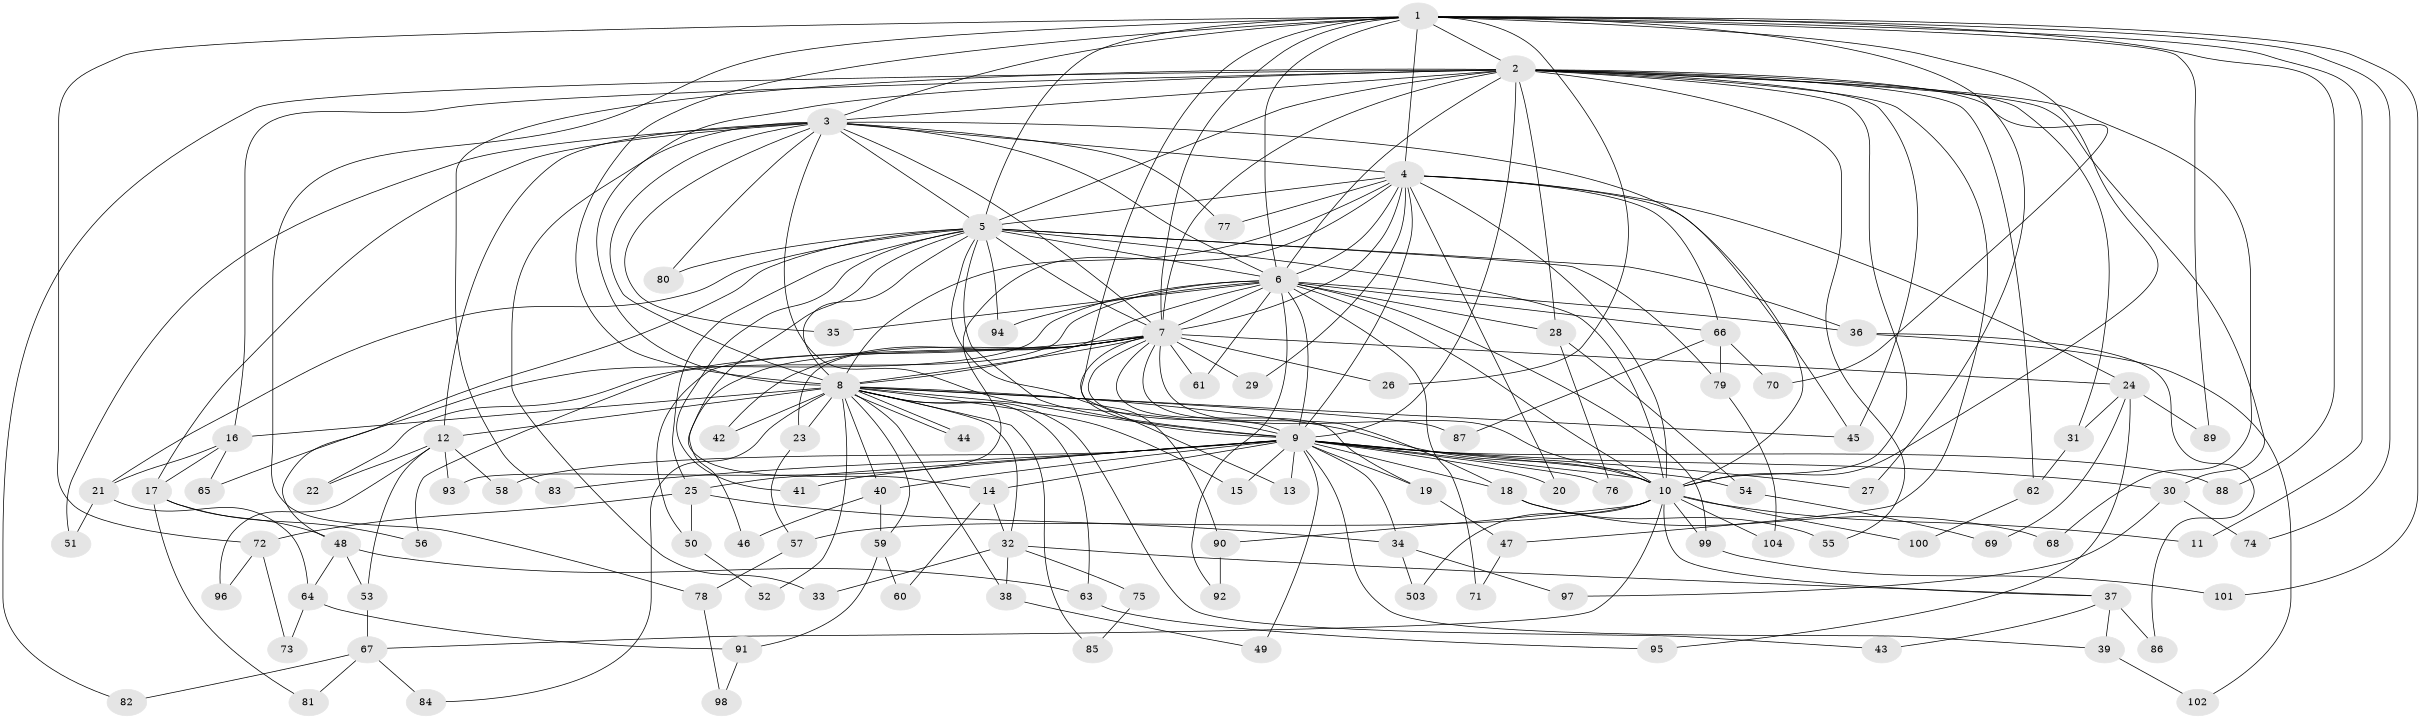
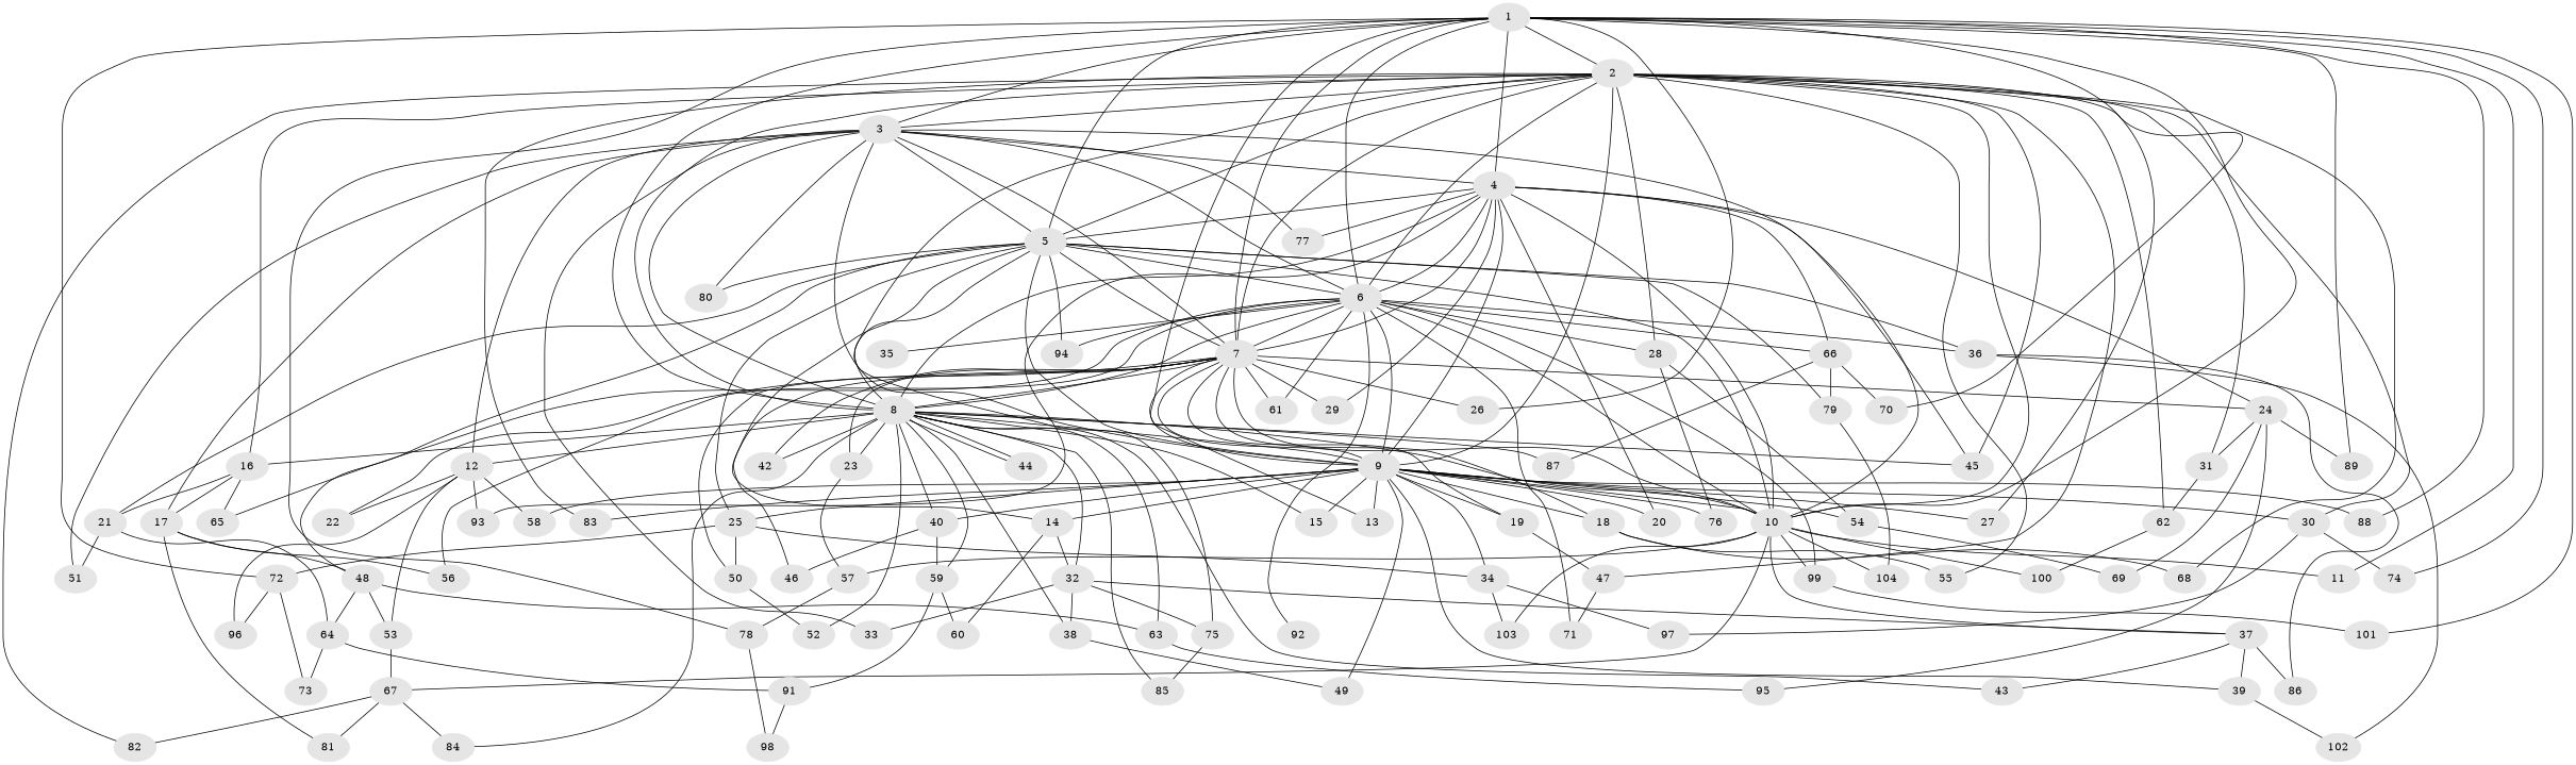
  graph {
    node [color=gray90 style=filled]
    1
    2
    3
    4
    5
    6
    7
    8
    9
    10
    11
    26
    70
    72
    74
    78
    88
    89
    101
    16
    27
    28
    30
    31
    45
    47
    55
    62
    68
    75
    82
    83
    12
    17
    33
    35
    51
    77
    80
    20
    24
    29
    66
    93
    14
    21
    25
    36
-   41
    48
    79
-   90
    94
    56
    61
    65
    71
    92
    99
    13
    18
    19
    22
    23
    42
    46
    50
    15
    32
    38
    40
    43
    44
    52
    59
    63
    84
    85
    87
    34
    39
    49
    54
    58
    76
    37
    57
    67
    100
-   103 [label=503]
+   103
    104
    96
    73
    98
    97
    53
    81
    69
    95
    60
    64
    86
    102
    91
    1 -- 2
    1 -- 3
    1 -- 4
    1 -- 5
    1 -- 6
    1 -- 7
    1 -- 8
    1 -- 9
    1 -- 10
    1 -- 11
    1 -- 26
    1 -- 70
    1 -- 72
    1 -- 74
    1 -- 78
    1 -- 88
    1 -- 89
    1 -- 101
    2 -- 3
    2 -- 5
    2 -- 6
    2 -- 7
    2 -- 8
    2 -- 9
    2 -- 10
    2 -- 16
    2 -- 27
    2 -- 28
    2 -- 30
    2 -- 31
    2 -- 45
    2 -- 47
    2 -- 55
    2 -- 62
    2 -- 68
+   2 -- 75
    2 -- 82
    2 -- 83
    3 -- 4
    3 -- 5
    3 -- 6
    3 -- 7
    3 -- 8
    3 -- 9
    3 -- 10
    3 -- 12
    3 -- 17
    3 -- 33
-   3 -- 35
    3 -- 51
    3 -- 77
    3 -- 80
    4 -- 5
    4 -- 6
    4 -- 7
    4 -- 8
    4 -- 9
    4 -- 10
    4 -- 77
    4 -- 20
    4 -- 24
    4 -- 29
    4 -- 66
    4 -- 93
    5 -- 6
    5 -- 7
    5 -- 8
    5 -- 9
    5 -- 10
    5 -- 80
    5 -- 14
    5 -- 21
    5 -- 25
    5 -- 36
-   5 -- 41
    5 -- 48
    5 -- 79
-   5 -- 90
    5 -- 94
    6 -- 7
    6 -- 8
    6 -- 9
    6 -- 10
    6 -- 28
    6 -- 35
    6 -- 66
    6 -- 36
    6 -- 94
    6 -- 56
    6 -- 61
    6 -- 65
    6 -- 71
    6 -- 92
    6 -- 99
    7 -- 8
    7 -- 9
    7 -- 10
    7 -- 26
    7 -- 24
    7 -- 29
    7 -- 61
    7 -- 13
    7 -- 18
    7 -- 19
    7 -- 22
    7 -- 23
    7 -- 42
    7 -- 46
    7 -- 50
    8 -- 9
    8 -- 10
    8 -- 16
    8 -- 45
    8 -- 12
    8 -- 23
    8 -- 42
    8 -- 15
    8 -- 32
    8 -- 38
    8 -- 40
    8 -- 43
    8 -- 44
    8 -- 44
    8 -- 52
    8 -- 59
    8 -- 63
    8 -- 84
    8 -- 85
    8 -- 87
    9 -- 10
    9 -- 88
    9 -- 27
    9 -- 30
    9 -- 83
    9 -- 20
    9 -- 14
    9 -- 25
-   9 -- 41
    9 -- 13
    9 -- 18
    9 -- 19
    9 -- 15
    9 -- 40
    9 -- 34
    9 -- 39
    9 -- 49
    9 -- 54
    9 -- 58
    9 -- 76
    10 -- 11
-   10 -- 90
    10 -- 99
    10 -- 37
    10 -- 57
    10 -- 67
    10 -- 100
    10 -- 103
    10 -- 104
    72 -- 96
    72 -- 73
    78 -- 98
    16 -- 17
    16 -- 21
    16 -- 65
    28 -- 54
    28 -- 76
    30 -- 74
    30 -- 97
    31 -- 62
    45 -- 4
    47 -- 71
    62 -- 100
    75 -- 85
    12 -- 93
    12 -- 22
    12 -- 58
    12 -- 96
    12 -- 53
    17 -- 48
    17 -- 56
    17 -- 81
    24 -- 89
    24 -- 31
    24 -- 69
    24 -- 95
    66 -- 70
    66 -- 79
    66 -- 87
    14 -- 32
    14 -- 60
    21 -- 51
    21 -- 64
    25 -- 72
    25 -- 50
    25 -- 34
    36 -- 86
    36 -- 102
    48 -- 63
    48 -- 53
    48 -- 64
    79 -- 104
-   90 -- 92
    99 -- 101
    18 -- 55
    18 -- 68
    19 -- 47
    23 -- 57
    50 -- 52
    32 -- 75
    32 -- 33
    32 -- 38
    32 -- 37
    38 -- 49
    40 -- 46
    40 -- 59
    59 -- 60
    59 -- 91
    63 -- 95
    34 -- 103
    34 -- 97
    39 -- 102
    54 -- 69
    37 -- 43
    37 -- 39
    37 -- 86
    57 -- 78
    67 -- 82
    67 -- 84
    67 -- 81
    53 -- 67
    64 -- 73
    64 -- 91
    91 -- 98
  }
